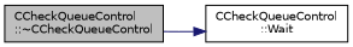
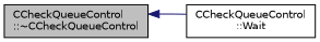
  digraph {
    rankdir=LR
    node [color=black fontname=Helvetica fontsize=10 shape=record style=filled]
    n1 [fillcolor=grey75 fontcolor=black height=0.2 label="CCheckQueueControl\l::~CCheckQueueControl" width=0.4]
    n2 [fillcolor=white height=0.2 label="CCheckQueueControl\l::Wait" width=0.4]
-   n1 -> n2 [color=midnightblue fontname=Helvetica fontsize=10 labelfontname=Helvetica labelfontsize=10 style=solid]
+   n2 -> n1 [color=midnightblue fontname=Helvetica fontsize=10 labelfontname=Helvetica labelfontsize=10 style=solid]
  }
